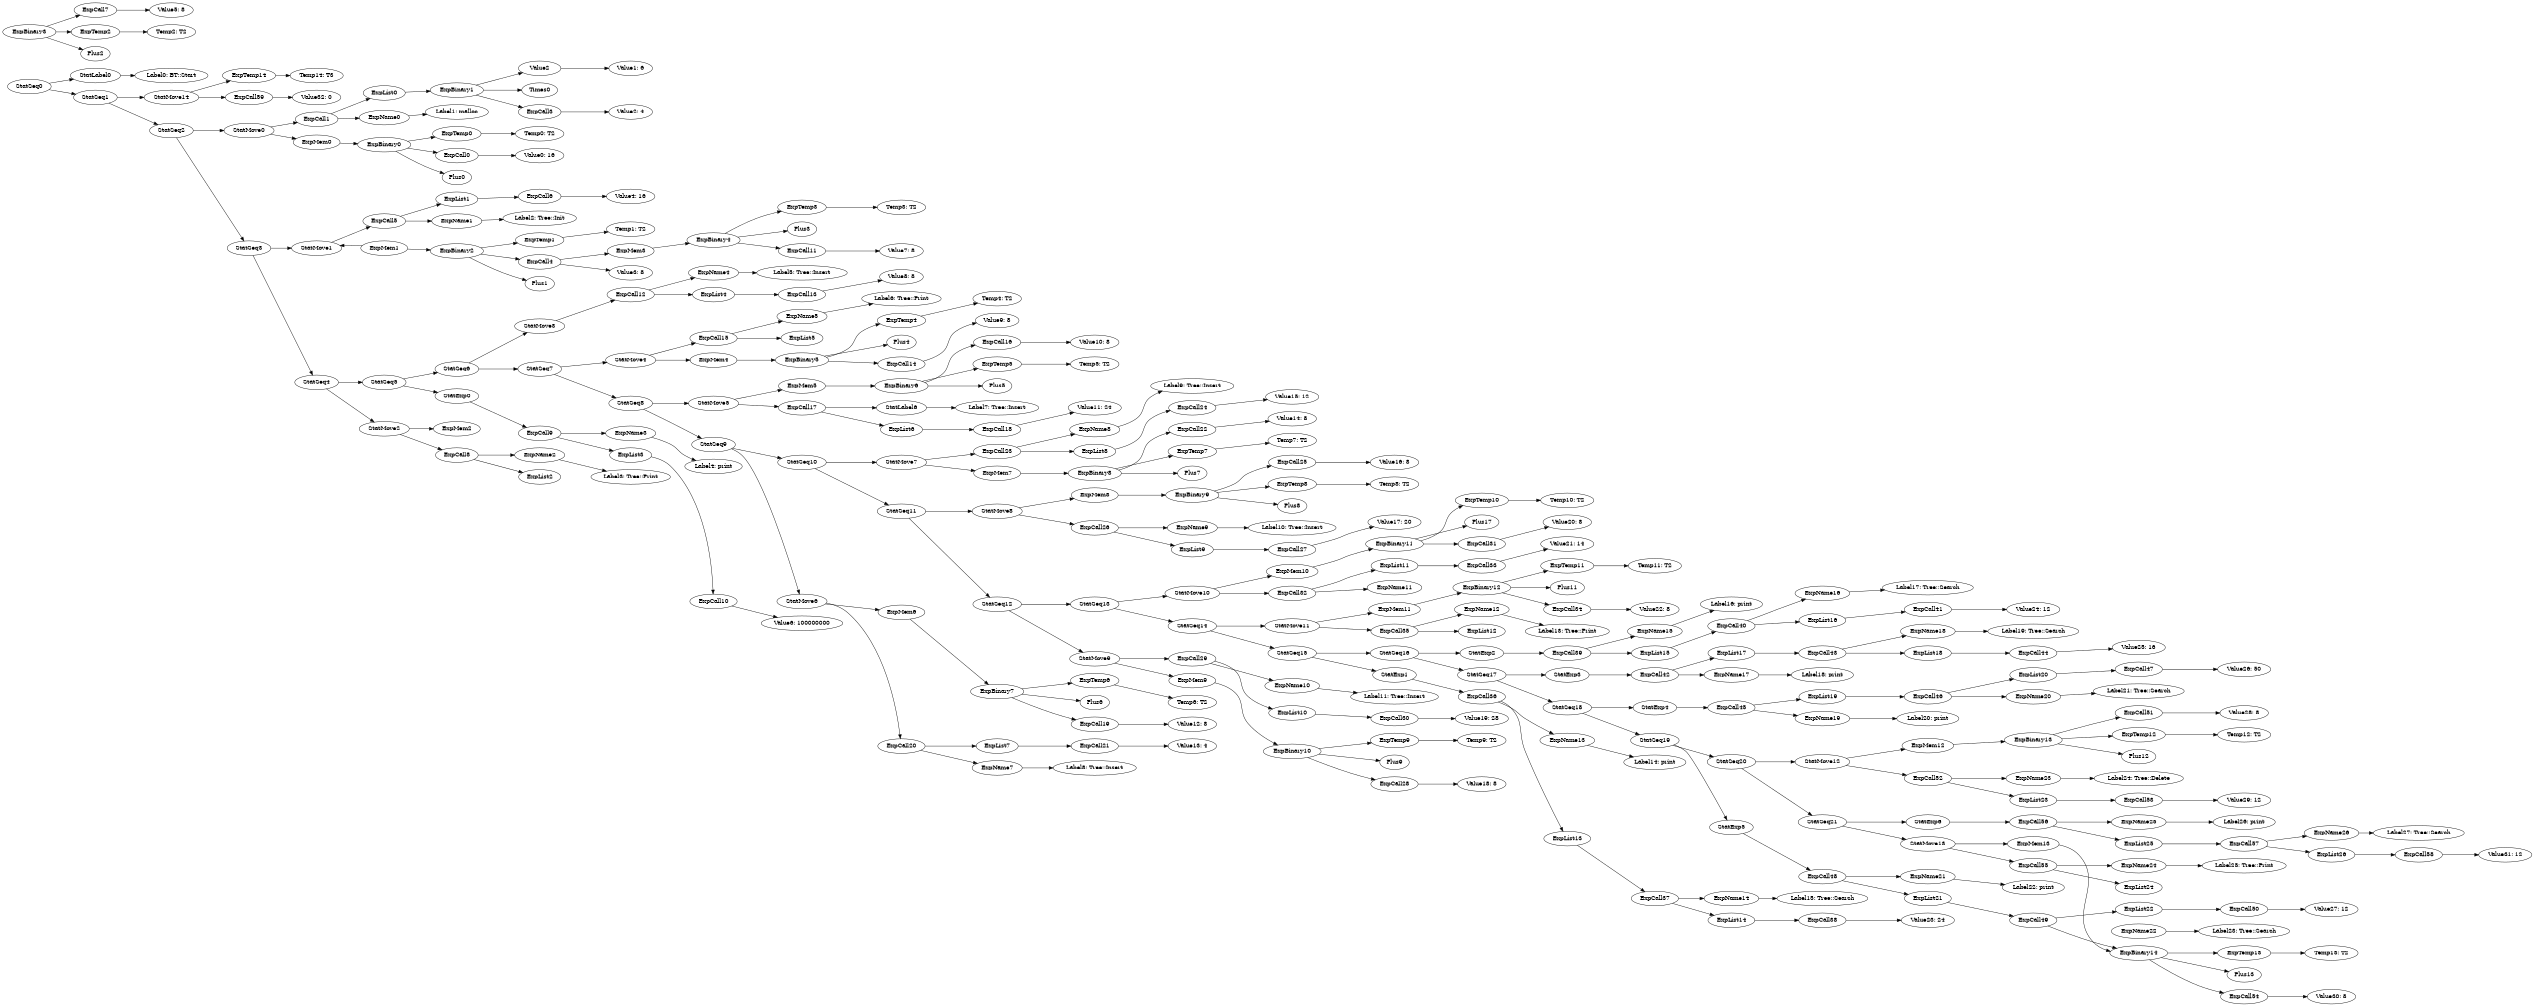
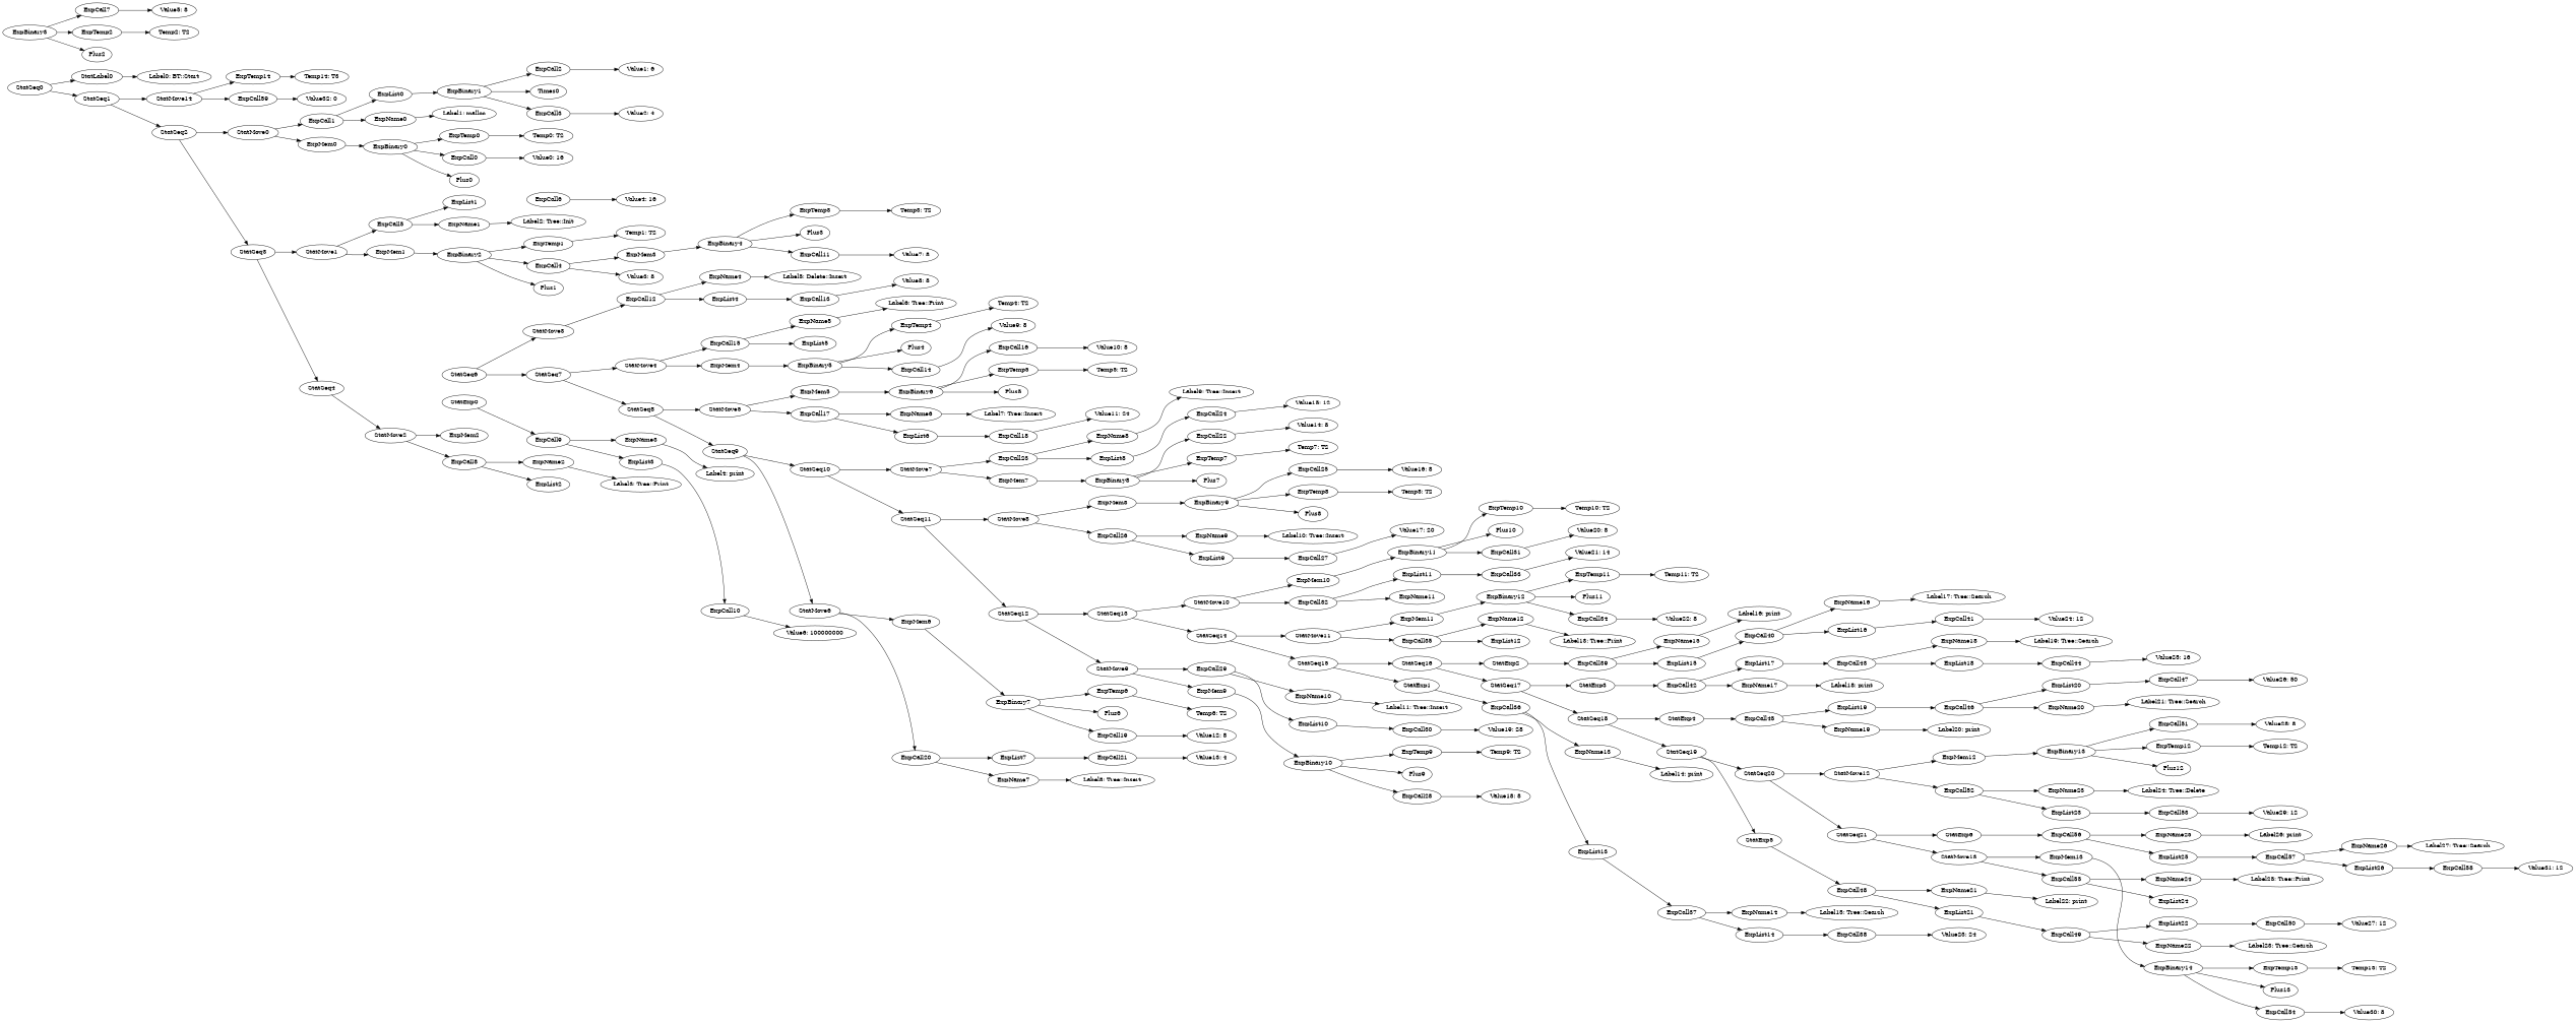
  digraph {
    ordering=out
    rankdir=LR
    ExpName9
    "Label10: Tree::Insert"
    ExpCall48
    ExpName21
    ExpList21
    "Label22: print"
    ExpCall49
    ExpList22
    ExpName22
    ExpCall22
    "Value14: 8"
    ExpName16
    "Label17: Tree::Search"
    ExpBinary8
    ExpTemp7
    Plus7
    "Temp7: T2"
    ExpList7
    ExpCall21
    "Value13: 4"
    ExpMem6
    ExpBinary7
    ExpTemp6
    Plus6
    ExpCall19
    "Temp6: T2"
    "Value12: 8"
    ExpCall29
    ExpName10
    ExpList10
    "Label11: Tree::Insert"
    ExpCall30
    "Value19: 28"
    ExpCall7
    "Value5: 8"
    StatMove14
    ExpTemp14
    ExpCall59
    "Temp14: T3"
    "Value32: 0"
-   ExpName6 [label=StatLabel6]
+   ExpName6
    "Label7: Tree::Insert"
    ExpName3
    "Label4: print"
    ExpList6
    ExpCall18
    "Value11: 24"
    ExpName15
    "Label16: print"
    StatMove5
    ExpMem5
    ExpCall17
    ExpBinary6
    ExpCall16
    ExpTemp5
    Plus5
    ExpCall12
    ExpName4
    ExpList4
-   "Label5: Tree::Insert"
+   "Label5: Tree::Insert" [label="Label5: Delete::Insert"]
    ExpCall13
    "Value8: 8"
    "Value10: 8"
    "Temp5: T2"
    ExpName26
    "Label27: Tree::Search"
    StatExp4
    ExpCall45
    ExpList19
    ExpName19
    ExpCall46
    "Label20: print"
    ExpCall51
    "Value28: 8"
    ExpCall25
    "Value16: 8"
    StatSeq20
    StatMove12
    StatSeq21
    ExpMem12
    ExpCall52
    StatExp6
    StatMove13
    ExpBinary13
    ExpName23
    ExpList23
    ExpCall56
    ExpMem13
    ExpCall55
    ExpBinary5
    ExpTemp4
    Plus4
    ExpCall14
    "Temp4: T2"
    "Value9: 8"
    ExpCall24
    "Value15: 12"
    ExpMem8
    ExpBinary9
    ExpTemp8
    Plus8
    "Temp8: T2"
    StatSeq6
    StatMove3
    StatSeq7
    StatMove4
    StatSeq8
    ExpMem3
    ExpBinary4
    ExpCall15
    ExpMem4
    StatSeq9
    ExpList20
    ExpName20
    ExpCall47
    "Label21: Tree::Search"
    ExpTemp10
    "Temp10: T2"
    ExpTemp3
    Plus3
    ExpCall11
    "Temp3: T2"
    "Value7: 8"
    ExpTemp1
    "Temp1: T2"
    ExpList1
    ExpCall6
    "Value4: 16"
    ExpCall23
    ExpName8
    ExpList8
    "Label9: Tree::Insert"
    ExpList11
    ExpCall33
    "Value21: 14"
    ExpCall5
    ExpName1
    "Label2: Tree::Init"
    ExpName7
    "Label8: Tree::Insert"
    ExpCall4
    "Value3: 8"
    ExpTemp9
    "Temp9: T2"
    StatSeq10
    StatMove7
    StatSeq11
    ExpMem7
    StatMove8
    StatSeq12
    ExpCall26
    StatSeq13
    StatMove9
    "Value26: 50"
    StatMove1
    ExpMem1
    ExpBinary2
    Plus1
    ExpCall43
    ExpName18
    ExpList18
    "Label19: Tree::Search"
    ExpCall44
    "Value25: 16"
-   StatSeq5
    StatExp0
    ExpCall9
    ExpList3
    ExpCall20
    StatSeq2
    StatMove0
    StatSeq3
    ExpCall1
    ExpMem0
    StatSeq4
    ExpList0
    ExpName0
    ExpBinary0
    StatMove2
    ExpCall27
    "Value17: 20"
    StatSeq0
    StatLabel0
    StatSeq1
    "Label0: BT::Start"
    ExpCall50
    "Value27: 12"
    ExpName5
    ExpList5
    StatMove6
    StatSeq16
    StatExp2
    StatSeq17
    ExpCall39
    StatExp3
    StatSeq18
    ExpList15
    ExpCall42
    StatSeq19
    ExpBinary1
-   ExpCall2 [label=Value2]
+   ExpCall2
    Times0
    ExpCall3
    "Value1: 6"
    "Value2: 4"
    "Label1: malloc"
    "Label23: Tree::Search"
    ExpTemp0
    "Temp0: T2"
    ExpList9
    ExpBinary14
    ExpTemp13
    Plus13
    ExpCall54
    "Temp13: T2"
    "Value30: 8"
    ExpCall0
    Plus0
    ExpList17
    ExpName17
    StatExp5
    "Value0: 16"
    StatMove10
    StatSeq14
    ExpMem9
    ExpBinary3
    ExpTemp2
    Plus2
    "Temp2: T2"
    ExpMem2
    ExpCall8
    ExpName2
    ExpList2
    "Label6: Tree::Print"
    ExpBinary12
    ExpTemp11
    Plus11
    ExpCall34
    "Temp11: T2"
    "Value22: 8"
    ExpCall10
    ExpTemp12
    Plus12
    "Temp12: T2"
    "Value6: 100000000"
    ExpCall36
    ExpName13
    ExpList13
    "Label14: print"
    ExpCall37
    ExpName14
    ExpList14
    "Label3: Tree::Print"
    ExpList16
    ExpCall41
    "Value24: 12"
    ExpCall40
    ExpBinary10
    Plus9
    ExpCall28
    "Value18: 8"
    ExpMem10
    ExpCall32
    StatMove11
    StatSeq15
    ExpBinary11
    ExpName11
    ExpMem11
    ExpCall35
    StatExp1
-   Plus10 [label=Plus17]
+   Plus10
    ExpCall31
    "Value20: 8"
    "Label18: print"
    ExpName25
    ExpList25
    "Label26: print"
    ExpCall57
    ExpName12
    "Label13: Tree::Print"
    ExpList12
    "Label15: Tree::Search"
    ExpCall38
    "Value23: 24"
    "Label24: Tree::Delete"
    ExpName24
    ExpList24
    "Label25: Tree::Print"
    ExpCall53
    "Value29: 12"
    ExpList26
    ExpCall58
    "Value31: 12"
    ExpName9 -> "Label10: Tree::Insert"
    ExpCall48 -> ExpName21
    ExpCall48 -> ExpList21
    ExpName21 -> "Label22: print"
    ExpList21 -> ExpCall49
    ExpCall49 -> ExpList22
-   ExpCall49 -> ExpBinary14
+   ExpCall49 -> ExpName22
    ExpList22 -> ExpCall50
    ExpName22 -> "Label23: Tree::Search"
    ExpCall22 -> "Value14: 8"
    ExpName16 -> "Label17: Tree::Search"
    ExpBinary8 -> ExpCall22
    ExpBinary8 -> ExpTemp7
    ExpBinary8 -> Plus7
    ExpTemp7 -> "Temp7: T2"
    ExpList7 -> ExpCall21
    ExpCall21 -> "Value13: 4"
    ExpMem6 -> ExpBinary7
    ExpBinary7 -> ExpTemp6
    ExpBinary7 -> Plus6
    ExpBinary7 -> ExpCall19
    ExpTemp6 -> "Temp6: T2"
    ExpCall19 -> "Value12: 8"
    ExpCall29 -> ExpName10
    ExpCall29 -> ExpList10
    ExpName10 -> "Label11: Tree::Insert"
    ExpList10 -> ExpCall30
    ExpCall30 -> "Value19: 28"
    ExpCall7 -> "Value5: 8"
    StatMove14 -> ExpTemp14
    StatMove14 -> ExpCall59
    ExpTemp14 -> "Temp14: T3"
    ExpCall59 -> "Value32: 0"
    ExpName6 -> "Label7: Tree::Insert"
    ExpName3 -> "Label4: print"
    ExpList6 -> ExpCall18
    ExpCall18 -> "Value11: 24"
    ExpName15 -> "Label16: print"
    StatMove5 -> ExpMem5
    StatMove5 -> ExpCall17
    ExpMem5 -> ExpBinary6
    ExpCall17 -> ExpName6
    ExpCall17 -> ExpList6
    ExpBinary6 -> ExpCall16
    ExpBinary6 -> ExpTemp5
    ExpBinary6 -> Plus5
    ExpCall16 -> "Value10: 8"
    ExpTemp5 -> "Temp5: T2"
    ExpCall12 -> ExpName4
    ExpCall12 -> ExpList4
    ExpName4 -> "Label5: Tree::Insert"
    ExpList4 -> ExpCall13
    ExpCall13 -> "Value8: 8"
    ExpName26 -> "Label27: Tree::Search"
    StatExp4 -> ExpCall45
    ExpCall45 -> ExpList19
    ExpCall45 -> ExpName19
    ExpList19 -> ExpCall46
    ExpName19 -> "Label20: print"
    ExpCall46 -> ExpList20
    ExpCall46 -> ExpName20
    ExpCall51 -> "Value28: 8"
    ExpCall25 -> "Value16: 8"
    StatSeq20 -> StatMove12
    StatSeq20 -> StatSeq21
    StatMove12 -> ExpMem12
    StatMove12 -> ExpCall52
    StatSeq21 -> StatExp6
    StatSeq21 -> StatMove13
    ExpMem12 -> ExpBinary13
    ExpCall52 -> ExpName23
    ExpCall52 -> ExpList23
    StatExp6 -> ExpCall56
    StatMove13 -> ExpMem13
    StatMove13 -> ExpCall55
    ExpBinary13 -> ExpCall51
    ExpBinary13 -> ExpTemp12
    ExpBinary13 -> Plus12
    ExpName23 -> "Label24: Tree::Delete"
    ExpList23 -> ExpCall53
    ExpCall56 -> ExpName25
    ExpCall56 -> ExpList25
    ExpMem13 -> ExpBinary14
    ExpCall55 -> ExpName24
    ExpCall55 -> ExpList24
    ExpBinary5 -> ExpTemp4
    ExpBinary5 -> Plus4
    ExpBinary5 -> ExpCall14
    ExpTemp4 -> "Temp4: T2"
    ExpCall14 -> "Value9: 8"
    ExpCall24 -> "Value15: 12"
    ExpMem8 -> ExpBinary9
    ExpBinary9 -> ExpCall25
    ExpBinary9 -> ExpTemp8
    ExpBinary9 -> Plus8
    ExpTemp8 -> "Temp8: T2"
    StatSeq6 -> StatMove3
    StatSeq6 -> StatSeq7
    StatMove3 -> ExpCall12
    StatSeq7 -> StatMove4
    StatSeq7 -> StatSeq8
    StatMove4 -> ExpCall15
    StatMove4 -> ExpMem4
    StatSeq8 -> StatMove5
    StatSeq8 -> StatSeq9
    ExpMem3 -> ExpBinary4
    ExpBinary4 -> ExpTemp3
    ExpBinary4 -> Plus3
    ExpBinary4 -> ExpCall11
    ExpCall15 -> ExpName5
    ExpCall15 -> ExpList5
    ExpMem4 -> ExpBinary5
    StatSeq9 -> StatSeq10
    StatSeq9 -> StatMove6
    ExpList20 -> ExpCall47
    ExpName20 -> "Label21: Tree::Search"
    ExpCall47 -> "Value26: 50"
    ExpTemp10 -> "Temp10: T2"
    ExpTemp3 -> "Temp3: T2"
    ExpCall11 -> "Value7: 8"
    ExpTemp1 -> "Temp1: T2"
-   ExpList1 -> ExpCall6
    ExpCall6 -> "Value4: 16"
    ExpCall23 -> ExpName8
    ExpCall23 -> ExpList8
    ExpName8 -> "Label9: Tree::Insert"
    ExpList8 -> ExpCall24
    ExpList11 -> ExpCall33
    ExpCall33 -> "Value21: 14"
    ExpCall5 -> ExpList1
    ExpCall5 -> ExpName1
    ExpName1 -> "Label2: Tree::Init"
    ExpName7 -> "Label8: Tree::Insert"
    ExpCall4 -> ExpMem3
    ExpCall4 -> "Value3: 8"
    ExpTemp9 -> "Temp9: T2"
    StatSeq10 -> StatMove7
    StatSeq10 -> StatSeq11
    StatMove7 -> ExpCall23
    StatMove7 -> ExpMem7
    StatSeq11 -> StatMove8
    StatSeq11 -> StatSeq12
    ExpMem7 -> ExpBinary8
    StatMove8 -> ExpMem8
    StatMove8 -> ExpCall26
    StatSeq12 -> StatSeq13
    StatSeq12 -> StatMove9
    ExpCall26 -> ExpName9
    ExpCall26 -> ExpList9
    StatSeq13 -> StatMove10
    StatSeq13 -> StatSeq14
    StatMove9 -> ExpCall29
    StatMove9 -> ExpMem9
    StatMove1 -> ExpCall5
-   ExpMem1 -> StatMove1
+   StatMove1 -> ExpMem1
    ExpMem1 -> ExpBinary2
    ExpBinary2 -> ExpTemp1
    ExpBinary2 -> ExpCall4
    ExpBinary2 -> Plus1
    ExpCall43 -> ExpName18
    ExpCall43 -> ExpList18
    ExpName18 -> "Label19: Tree::Search"
    ExpList18 -> ExpCall44
    ExpCall44 -> "Value25: 16"
-   StatSeq5 -> StatSeq6
-   StatSeq5 -> StatExp0
    StatExp0 -> ExpCall9
    ExpCall9 -> ExpName3
    ExpCall9 -> ExpList3
    ExpList3 -> ExpCall10
    ExpCall20 -> ExpList7
    ExpCall20 -> ExpName7
    StatSeq2 -> StatMove0
    StatSeq2 -> StatSeq3
    StatMove0 -> ExpCall1
    StatMove0 -> ExpMem0
    StatSeq3 -> StatMove1
    StatSeq3 -> StatSeq4
    ExpCall1 -> ExpList0
    ExpCall1 -> ExpName0
    ExpMem0 -> ExpBinary0
-   StatSeq4 -> StatSeq5
    StatSeq4 -> StatMove2
    ExpList0 -> ExpBinary1
    ExpName0 -> "Label1: malloc"
    ExpBinary0 -> ExpTemp0
    ExpBinary0 -> ExpCall0
    ExpBinary0 -> Plus0
    StatMove2 -> ExpMem2
    StatMove2 -> ExpCall8
    ExpCall27 -> "Value17: 20"
    StatSeq0 -> StatLabel0
    StatSeq0 -> StatSeq1
    StatLabel0 -> "Label0: BT::Start"
    StatSeq1 -> StatMove14
    StatSeq1 -> StatSeq2
    ExpCall50 -> "Value27: 12"
    ExpName5 -> "Label6: Tree::Print"
    StatMove6 -> ExpMem6
    StatMove6 -> ExpCall20
    StatSeq16 -> StatExp2
    StatSeq16 -> StatSeq17
    StatExp2 -> ExpCall39
    StatSeq17 -> StatExp3
    StatSeq17 -> StatSeq18
    ExpCall39 -> ExpName15
    ExpCall39 -> ExpList15
    StatExp3 -> ExpCall42
    StatSeq18 -> StatExp4
    StatSeq18 -> StatSeq19
    ExpList15 -> ExpCall40
    ExpCall42 -> ExpList17
    ExpCall42 -> ExpName17
    StatSeq19 -> StatSeq20
    StatSeq19 -> StatExp5
    ExpBinary1 -> ExpCall2
    ExpBinary1 -> Times0
    ExpBinary1 -> ExpCall3
    ExpCall2 -> "Value1: 6"
    ExpCall3 -> "Value2: 4"
    ExpTemp0 -> "Temp0: T2"
    ExpList9 -> ExpCall27
    ExpBinary14 -> ExpTemp13
    ExpBinary14 -> Plus13
    ExpBinary14 -> ExpCall54
    ExpTemp13 -> "Temp13: T2"
    ExpCall54 -> "Value30: 8"
    ExpCall0 -> "Value0: 16"
    ExpList17 -> ExpCall43
    ExpName17 -> "Label18: print"
    StatExp5 -> ExpCall48
    StatMove10 -> ExpMem10
    StatMove10 -> ExpCall32
    StatSeq14 -> StatMove11
    StatSeq14 -> StatSeq15
    ExpMem9 -> ExpBinary10
    ExpBinary3 -> ExpCall7
    ExpBinary3 -> ExpTemp2
    ExpBinary3 -> Plus2
    ExpTemp2 -> "Temp2: T2"
    ExpCall8 -> ExpName2
    ExpCall8 -> ExpList2
    ExpName2 -> "Label3: Tree::Print"
    ExpBinary12 -> ExpTemp11
    ExpBinary12 -> Plus11
    ExpBinary12 -> ExpCall34
    ExpTemp11 -> "Temp11: T2"
    ExpCall34 -> "Value22: 8"
    ExpCall10 -> "Value6: 100000000"
    ExpTemp12 -> "Temp12: T2"
    ExpCall36 -> ExpName13
    ExpCall36 -> ExpList13
    ExpName13 -> "Label14: print"
    ExpList13 -> ExpCall37
    ExpCall37 -> ExpName14
    ExpCall37 -> ExpList14
    ExpName14 -> "Label15: Tree::Search"
    ExpList14 -> ExpCall38
    ExpList16 -> ExpCall41
    ExpCall41 -> "Value24: 12"
    ExpCall40 -> ExpName16
    ExpCall40 -> ExpList16
    ExpBinary10 -> ExpTemp9
    ExpBinary10 -> Plus9
    ExpBinary10 -> ExpCall28
    ExpCall28 -> "Value18: 8"
    ExpMem10 -> ExpBinary11
    ExpCall32 -> ExpList11
    ExpCall32 -> ExpName11
    StatMove11 -> ExpMem11
    StatMove11 -> ExpCall35
    StatSeq15 -> StatSeq16
    StatSeq15 -> StatExp1
    ExpBinary11 -> ExpTemp10
    ExpBinary11 -> Plus10
    ExpBinary11 -> ExpCall31
    ExpMem11 -> ExpBinary12
    ExpCall35 -> ExpName12
    ExpCall35 -> ExpList12
    StatExp1 -> ExpCall36
    ExpCall31 -> "Value20: 8"
    ExpName25 -> "Label26: print"
    ExpList25 -> ExpCall57
    ExpCall57 -> ExpName26
    ExpCall57 -> ExpList26
    ExpName12 -> "Label13: Tree::Print"
    ExpCall38 -> "Value23: 24"
    ExpName24 -> "Label25: Tree::Print"
    ExpCall53 -> "Value29: 12"
    ExpList26 -> ExpCall58
    ExpCall58 -> "Value31: 12"
  }
